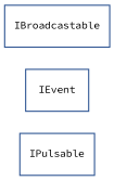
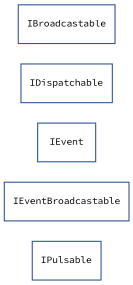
  strict digraph {
    rankdir=LR
    fontname="Source Code Pro"
    node [color="#2d5492" fontname="Source Code Pro" fontsize=9 shape=record]
    n1 [label=IPulsable]
+   n2 [label=IEventBroadcastable]
    n3 [label=IEvent]
+   n4 [label=IDispatchable]
    n5 [label=IBroadcastable]
  }
